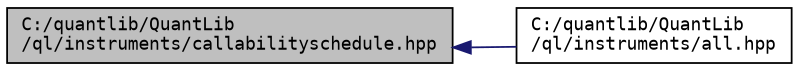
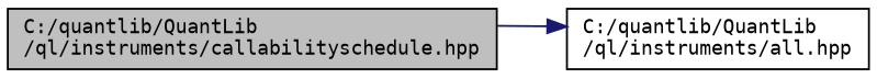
  digraph {
    rankdir=LR
    fontname="DejaVu Sans Mono"
    node [color=black fontname="DejaVu Sans Mono" fontsize=10 shape=record style=filled]
    n1 [fillcolor=grey75 fontcolor=black height=0.2 label="C:/quantlib/QuantLib\l/ql/instruments/callabilityschedule.hpp" width=0.4]
    n2 [fillcolor=white height=0.2 label="C:/quantlib/QuantLib\l/ql/instruments/all.hpp" width=0.4]
-   n1 -> n2 [color=midnightblue dir=back fontname="DejaVu Sans Mono" fontsize=10 labelfontname=Helvetica labelfontsize=10 style=solid]
+   n2 -> n1 [color=midnightblue dir=back fontname="DejaVu Sans Mono" fontsize=10 labelfontname=Helvetica labelfontsize=10 style=solid]
  }
